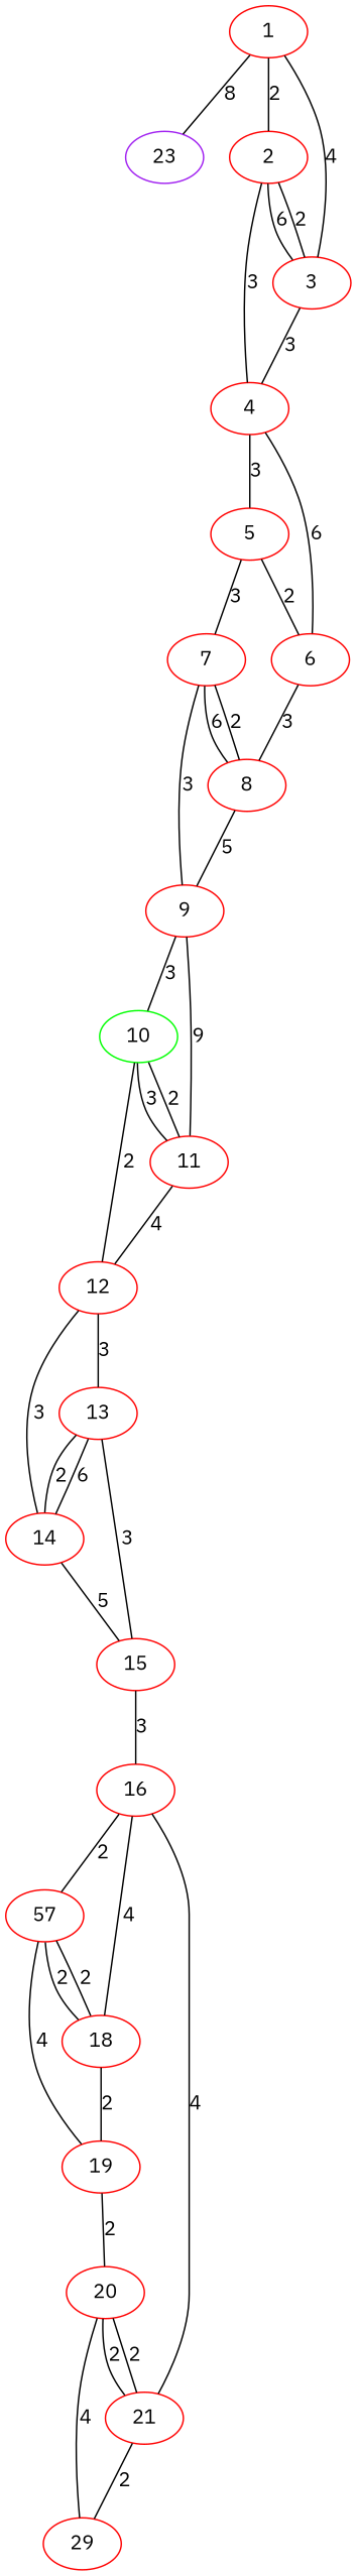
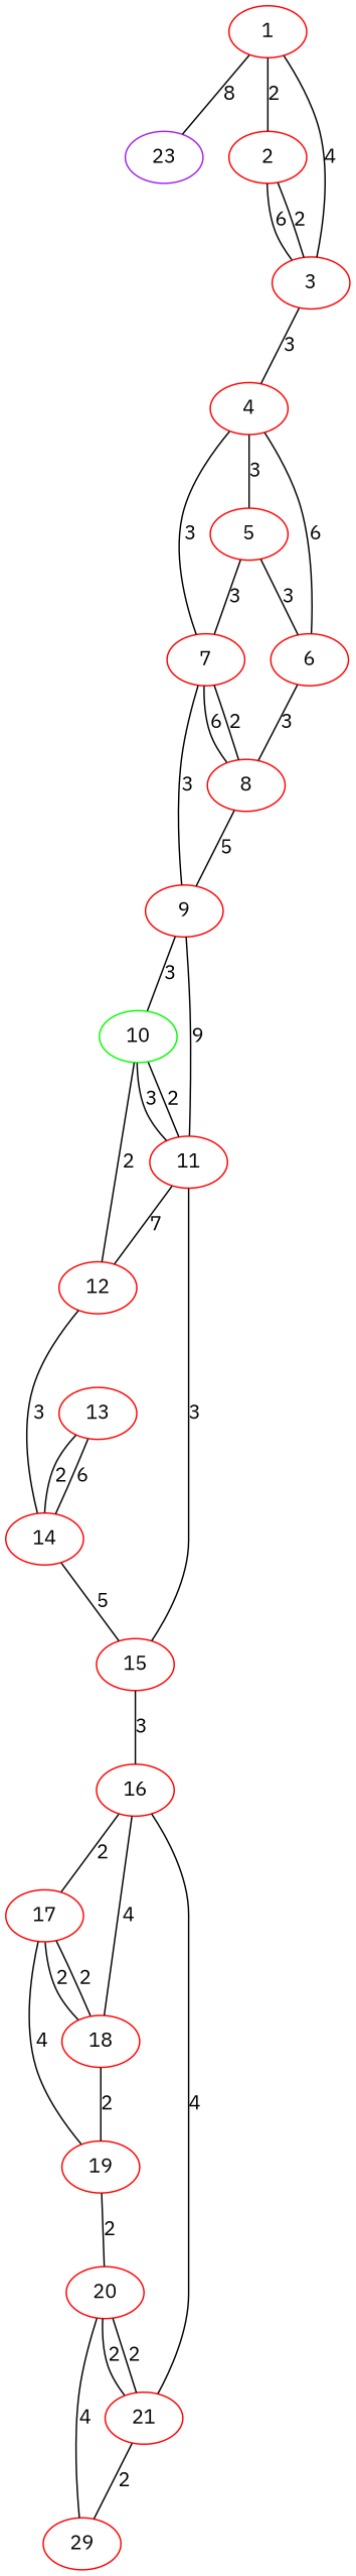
  graph {
    fontname="IBM Plex Sans"
    node [color=red fontname="IBM Plex Sans" weight=1]
    edge [fontname="IBM Plex Sans"]
    23 [color=purple weight=4]
    1
    2
    3
    4
    5
    6
    7
    8
    9
    10 [color=green weight=2]
    11
    12
    13
    14
    15
    16
-   17 [label=57]
+   17
    18
    21
    19
    20
    n23 [label=29]
    1 -- 23 [label=8]
    1 -- 2 [label=2]
    1 -- 3 [label=4]
    2 -- 3 [label=6]
    2 -- 3 [label=2]
-   2 -- 4 [label=3]
+   7 -- 4 [label=3]
    3 -- 4 [label=3]
    4 -- 5 [label=3]
    4 -- 6 [label=6]
-   5 -- 6 [label=2]
+   5 -- 6 [label=3]
    5 -- 7 [label=3]
    6 -- 8 [label=3]
    7 -- 8 [label=6]
    7 -- 8 [label=2]
    7 -- 9 [label=3]
    8 -- 9 [label=5]
    9 -- 10 [label=3]
    9 -- 11 [label=9]
    10 -- 11 [label=3]
    10 -- 11 [label=2]
    10 -- 12 [label=2]
-   11 -- 12 [label=4]
-   12 -- 13 [label=3]
+   11 -- 12 [label=7]
    12 -- 14 [label=3]
    13 -- 14 [label=6]
    13 -- 14 [label=2]
-   13 -- 15 [label=3]
+   11 -- 15 [label=3]
    14 -- 15 [label=5]
    15 -- 16 [label=3]
    16 -- 17 [label=2]
    16 -- 18 [label=4]
    16 -- 21 [label=4]
    17 -- 18 [label=2]
    17 -- 18 [label=2]
    17 -- 19 [label=4]
    18 -- 19 [label=2]
    21 -- n23 [label=2]
    19 -- 20 [label=2]
    20 -- 21 [label=2]
    20 -- 21 [label=2]
    20 -- n23 [label=4]
  }
